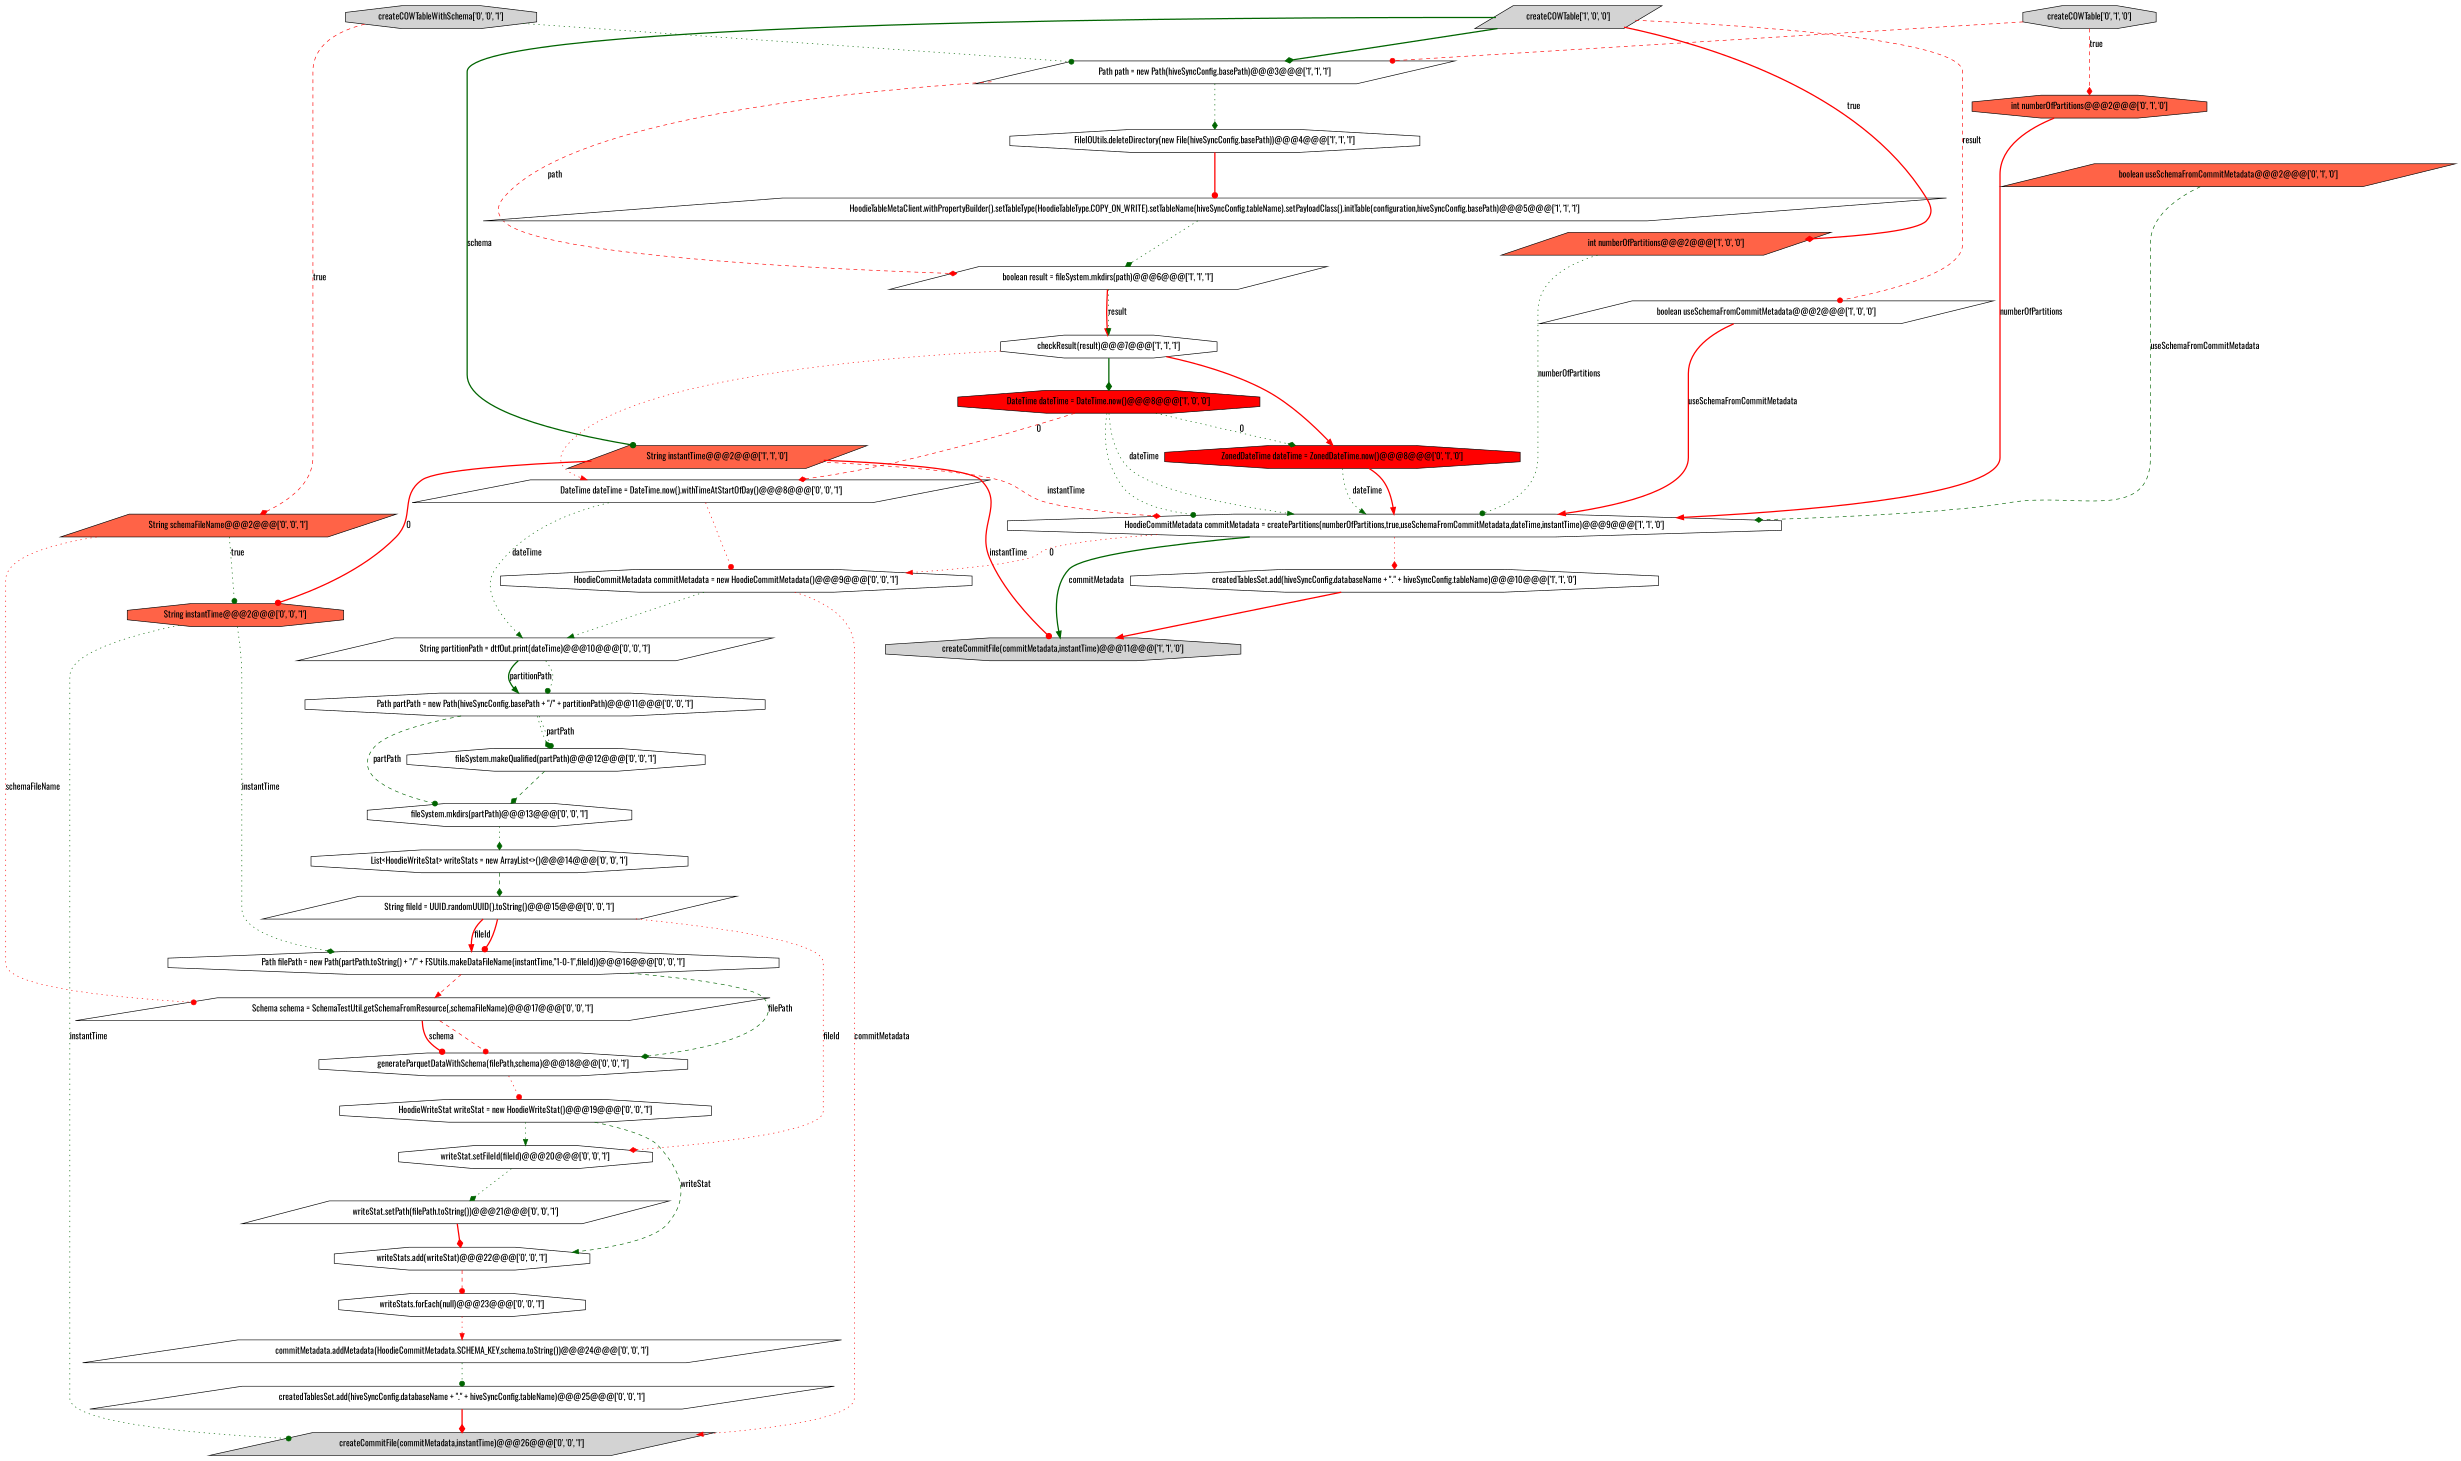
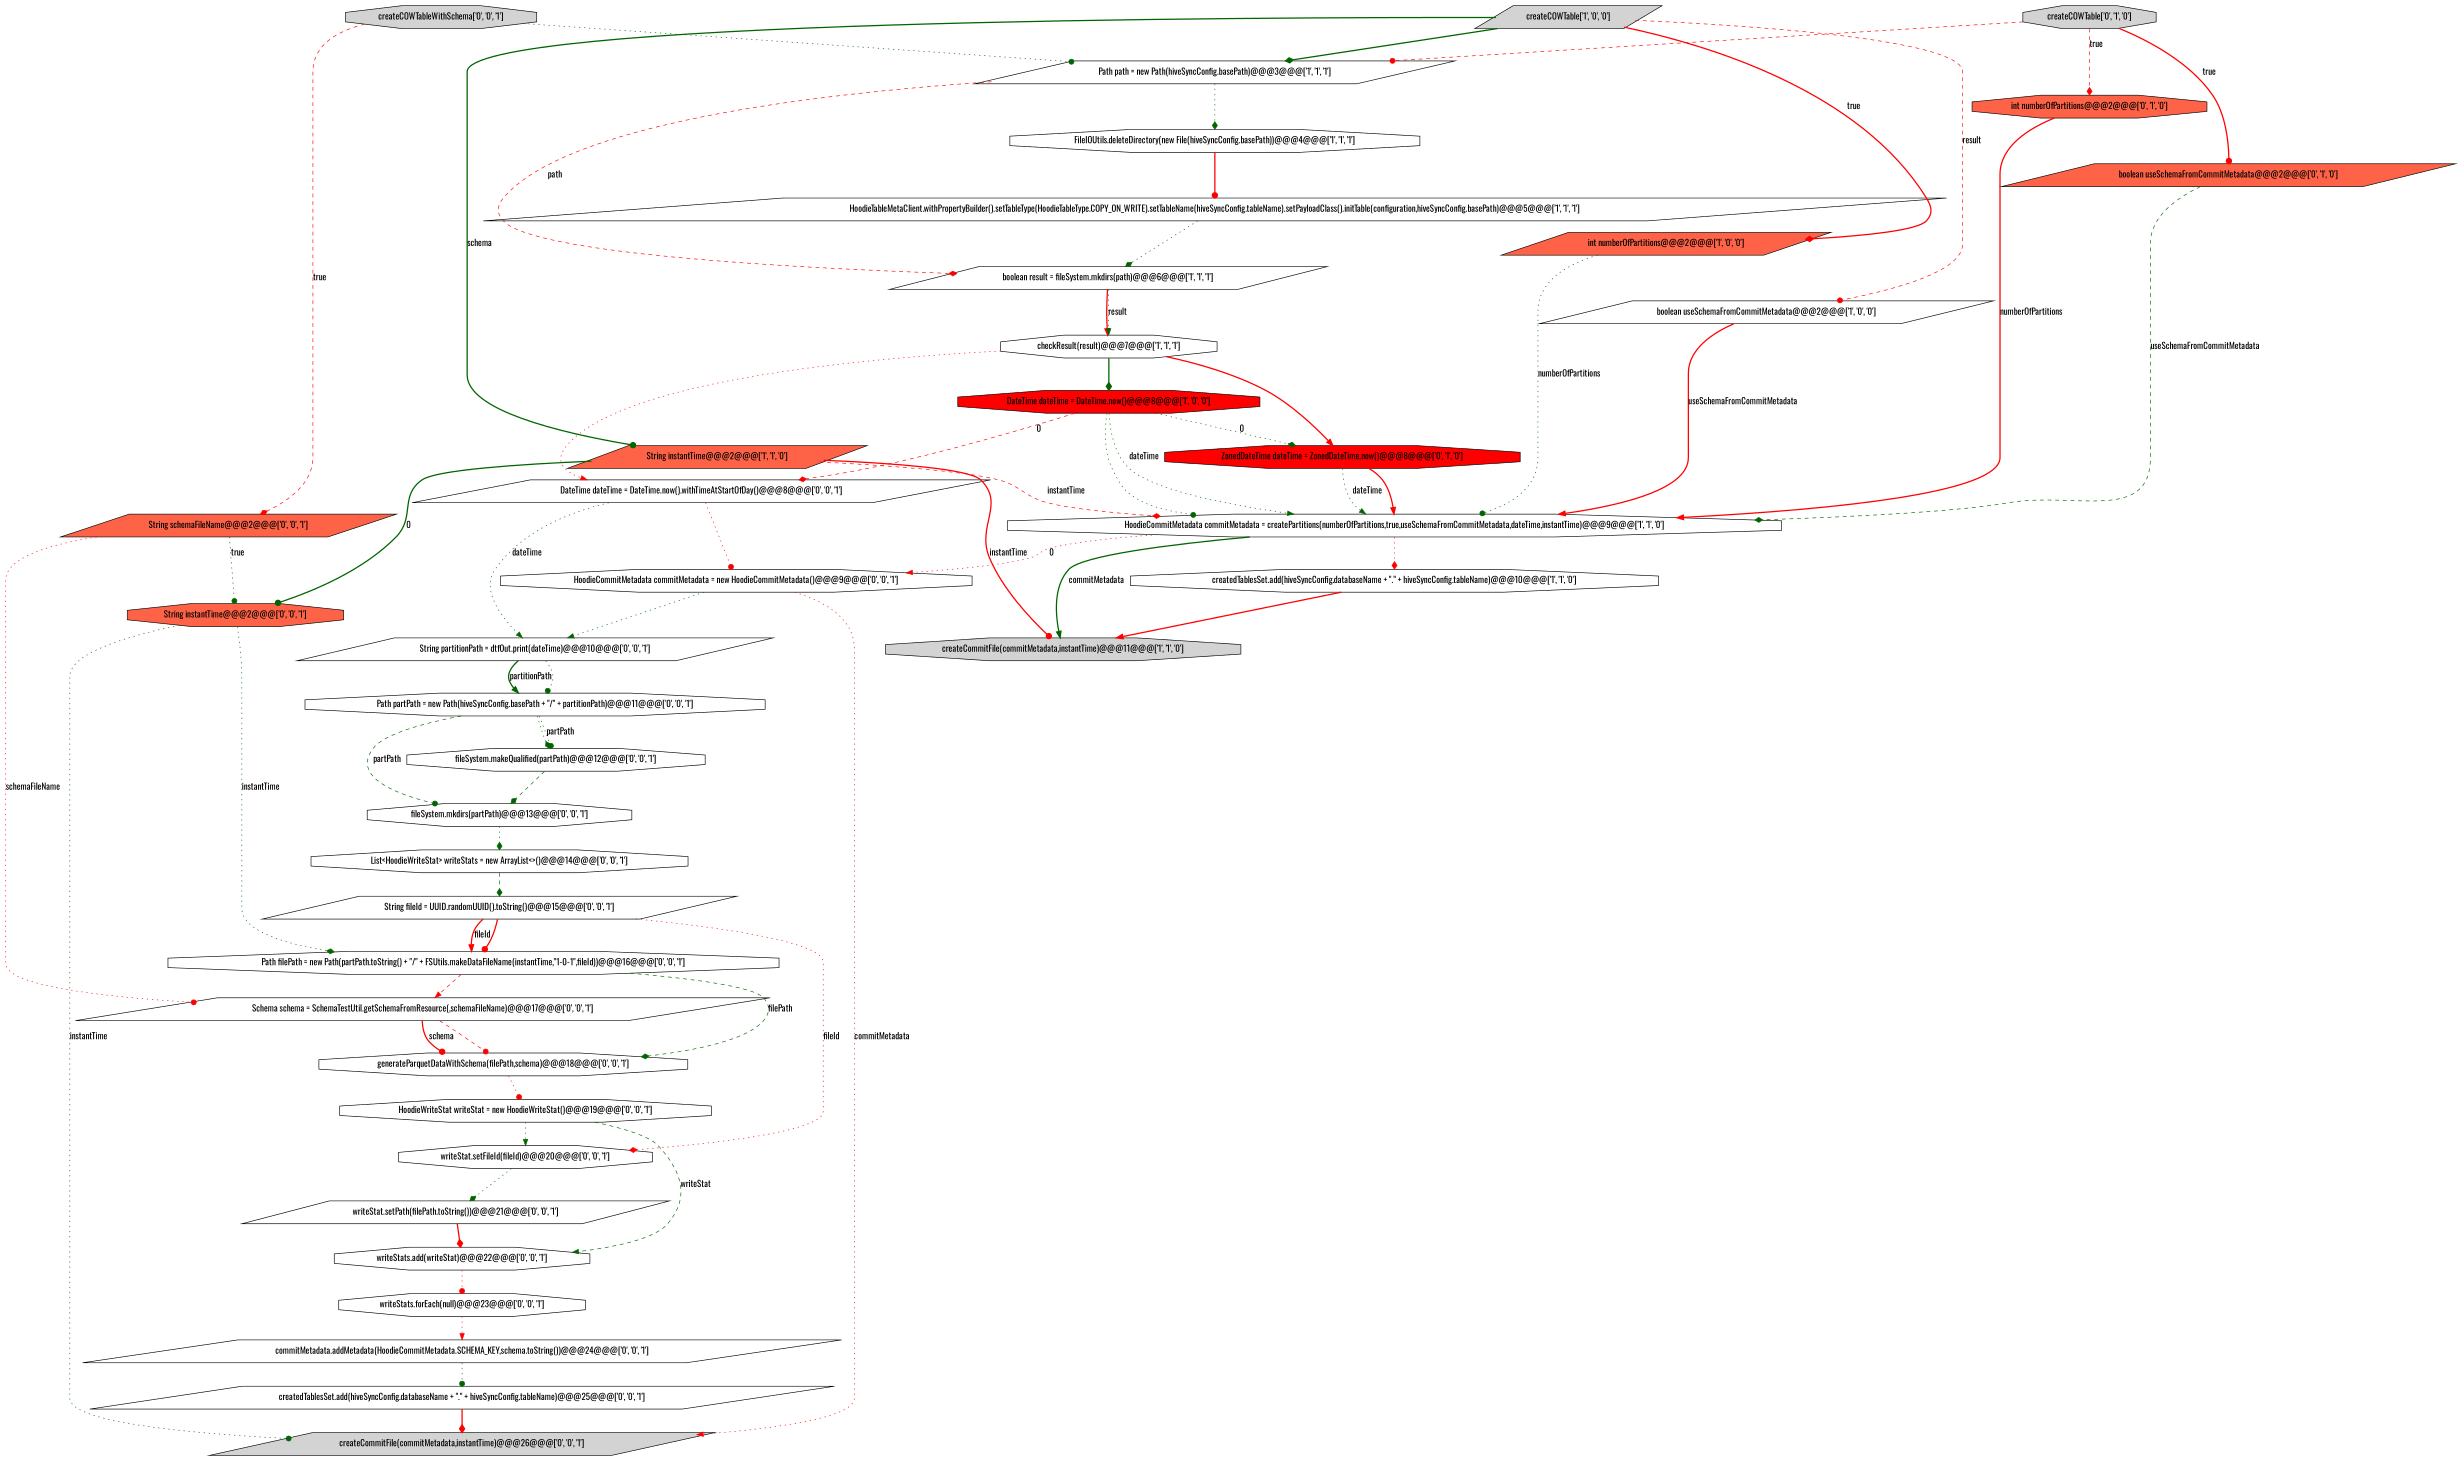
  digraph {
    fontname=Oswald
    node [fillcolor=white fontname=Oswald shape=octagon style=filled]
    edge [arrowhead=dot color=red fontname=Oswald style=dotted]
    n1 [fillcolor=tomato label="String schemaFileName@@@2@@@['0', '0', '1']" shape=parallelogram]
    n2 [label="Schema schema = SchemaTestUtil.getSchemaFromResource(,schemaFileName)@@@17@@@['0', '0', '1']" shape=parallelogram]
    n3 [fillcolor=tomato label="String instantTime@@@2@@@['0', '0', '1']"]
    n4 [label="generateParquetDataWithSchema(filePath,schema)@@@18@@@['0', '0', '1']"]
    n5 [label="Path path = new Path(hiveSyncConfig.basePath)@@@3@@@['1', '1', '1']" shape=parallelogram]
    n6 [label="boolean result = fileSystem.mkdirs(path)@@@6@@@['1', '1', '1']" shape=parallelogram]
    n7 [label="FileIOUtils.deleteDirectory(new File(hiveSyncConfig.basePath))@@@4@@@['1', '1', '1']"]
    n8 [label="checkResult(result)@@@7@@@['1', '1', '1']"]
    n9 [label="HoodieTableMetaClient.withPropertyBuilder().setTableType(HoodieTableType.COPY_ON_WRITE).setTableName(hiveSyncConfig.tableName).setPayloadClass().initTable(configuration,hiveSyncConfig.basePath)@@@5@@@['1', '1', '1']" shape=parallelogram]
    n10 [label="Path partPath = new Path(hiveSyncConfig.basePath + \"/\" + partitionPath)@@@11@@@['0', '0', '1']"]
    n11 [label="fileSystem.mkdirs(partPath)@@@13@@@['0', '0', '1']"]
    n12 [label="fileSystem.makeQualified(partPath)@@@12@@@['0', '0', '1']"]
    n13 [label="List<HoodieWriteStat> writeStats = new ArrayList<>()@@@14@@@['0', '0', '1']"]
    n14 [label="createdTablesSet.add(hiveSyncConfig.databaseName + \".\" + hiveSyncConfig.tableName)@@@10@@@['1', '1', '0']"]
    n15 [fillcolor=lightgray label="createCommitFile(commitMetadata,instantTime)@@@11@@@['1', '1', '0']"]
    n16 [label="String fileId = UUID.randomUUID().toString()@@@15@@@['0', '0', '1']" shape=parallelogram]
    n17 [label="createdTablesSet.add(hiveSyncConfig.databaseName + \".\" + hiveSyncConfig.tableName)@@@25@@@['0', '0', '1']" shape=parallelogram]
    n18 [fillcolor=lightgray label="createCommitFile(commitMetadata,instantTime)@@@26@@@['0', '0', '1']" shape=parallelogram]
    n19 [fillcolor=tomato label="String instantTime@@@2@@@['1', '1', '0']" shape=parallelogram]
    n20 [label="HoodieCommitMetadata commitMetadata = createPartitions(numberOfPartitions,true,useSchemaFromCommitMetadata,dateTime,instantTime)@@@9@@@['1', '1', '0']"]
    n21 [label="HoodieCommitMetadata commitMetadata = new HoodieCommitMetadata()@@@9@@@['0', '0', '1']"]
    n22 [label="Path filePath = new Path(partPath.toString() + \"/\" + FSUtils.makeDataFileName(instantTime,\"1-0-1\",fileId))@@@16@@@['0', '0', '1']"]
    n23 [label="DateTime dateTime = DateTime.now().withTimeAtStartOfDay()@@@8@@@['0', '0', '1']" shape=parallelogram]
    n24 [label="String partitionPath = dtfOut.print(dateTime)@@@10@@@['0', '0', '1']" shape=parallelogram]
    n25 [fillcolor=lightgray label="createCOWTableWithSchema['0', '0', '1']"]
    n26 [label="writeStats.add(writeStat)@@@22@@@['0', '0', '1']"]
    n27 [label="writeStats.forEach(null)@@@23@@@['0', '0', '1']"]
    n28 [label="commitMetadata.addMetadata(HoodieCommitMetadata.SCHEMA_KEY,schema.toString())@@@24@@@['0', '0', '1']" shape=parallelogram]
    n29 [fillcolor=tomato label="int numberOfPartitions@@@2@@@['0', '1', '0']"]
    n30 [label="HoodieWriteStat writeStat = new HoodieWriteStat()@@@19@@@['0', '0', '1']"]
    n31 [fillcolor=tomato label="int numberOfPartitions@@@2@@@['1', '0', '0']" shape=parallelogram]
    n32 [fillcolor=red label="ZonedDateTime dateTime = ZonedDateTime.now()@@@8@@@['0', '1', '0']"]
    n33 [fillcolor=red label="DateTime dateTime = DateTime.now()@@@8@@@['1', '0', '0']"]
    n34 [fillcolor=tomato label="boolean useSchemaFromCommitMetadata@@@2@@@['0', '1', '0']" shape=parallelogram]
    n35 [fillcolor=lightgray label="createCOWTable['1', '0', '0']" shape=parallelogram]
    n36 [label="boolean useSchemaFromCommitMetadata@@@2@@@['1', '0', '0']" shape=parallelogram]
    n37 [label="writeStat.setFileId(fileId)@@@20@@@['0', '0', '1']"]
    n38 [label="writeStat.setPath(filePath.toString())@@@21@@@['0', '0', '1']" shape=parallelogram]
    n39 [fillcolor=lightgray label="createCOWTable['0', '1', '0']"]
    n1 -> n2 [label=schemaFileName]
    n1 -> n3 [color=darkgreen label=true]
    n2 -> n4 [style=dashed]
    n2 -> n4 [label=schema style=bold]
    n3 -> n18 [color=darkgreen label=instantTime]
    n3 -> n22 [arrowhead=diamond color=darkgreen label=instantTime]
    n4 -> n30
    n5 -> n6 [arrowhead=diamond label=path style=dashed]
    n5 -> n7 [arrowhead=diamond color=darkgreen]
    n6 -> n8 [arrowhead=normal style=bold]
    n6 -> n8 [arrowhead=normal color=darkgreen label=result]
    n7 -> n9 [style=bold]
    n8 -> n23 [arrowhead=normal]
    n8 -> n32 [arrowhead=normal style=bold]
    n8 -> n33 [arrowhead=diamond color=darkgreen style=bold]
    n9 -> n6 [arrowhead=diamond color=darkgreen]
    n10 -> n11 [color=darkgreen label=partPath style=dashed]
    n10 -> n12 [arrowhead=diamond color=darkgreen]
    n10 -> n12 [color=darkgreen label=partPath]
    n11 -> n13 [arrowhead=diamond color=darkgreen]
    n12 -> n11 [arrowhead=diamond color=darkgreen style=dashed]
    n13 -> n16 [arrowhead=diamond color=darkgreen style=dashed]
    n14 -> n15 [arrowhead=normal style=bold]
    n16 -> n22 [arrowhead=normal label=fileId style=bold]
    n16 -> n22 [style=bold]
    n16 -> n37 [arrowhead=diamond label=fileId]
    n17 -> n18 [arrowhead=diamond style=bold]
-   n19 -> n3 [label=0 style=bold]
+   n19 -> n3 [color=darkgreen label=0 style=bold]
    n19 -> n15 [label=instantTime style=bold]
    n19 -> n20 [arrowhead=diamond label=instantTime style=dashed]
    n20 -> n14 [arrowhead=diamond]
    n20 -> n15 [arrowhead=normal color=darkgreen label=commitMetadata style=bold]
    n20 -> n21 [arrowhead=normal label=0]
    n21 -> n18 [arrowhead=normal label=commitMetadata]
    n21 -> n24 [arrowhead=normal color=darkgreen]
    n22 -> n2 [arrowhead=normal style=dashed]
    n22 -> n4 [arrowhead=diamond color=darkgreen label=filePath style=dashed]
    n23 -> n21
    n23 -> n24 [arrowhead=normal color=darkgreen label=dateTime]
    n24 -> n10 [arrowhead=normal color=darkgreen label=partitionPath style=bold]
    n24 -> n10 [color=darkgreen]
    n25 -> n1 [arrowhead=diamond label=true style=dashed]
    n25 -> n5 [color=darkgreen]
-   n26 -> n27 [style=dashed]
+   n26 -> n27
    n27 -> n28 [arrowhead=normal]
    n28 -> n17 [color=darkgreen]
    n29 -> n20 [arrowhead=normal label=numberOfPartitions style=bold]
    n30 -> n26 [arrowhead=normal color=darkgreen label=writeStat style=dashed]
    n30 -> n37 [arrowhead=normal color=darkgreen]
    n31 -> n20 [color=darkgreen label=numberOfPartitions]
    n32 -> n20 [arrowhead=normal color=darkgreen label=dateTime]
    n32 -> n20 [arrowhead=normal style=bold]
    n33 -> n20 [arrowhead=normal color=darkgreen label=dateTime]
    n33 -> n20 [color=darkgreen]
    n33 -> n23 [arrowhead=diamond label=0 style=dashed]
    n33 -> n32 [arrowhead=diamond color=darkgreen label=0]
    n34 -> n20 [arrowhead=diamond color=darkgreen label=useSchemaFromCommitMetadata style=dashed]
    n35 -> n5 [arrowhead=diamond color=darkgreen style=bold]
    n35 -> n19 [color=darkgreen label=schema style=bold]
    n35 -> n31 [arrowhead=diamond label=true style=bold]
    n35 -> n36 [label=result style=dashed]
    n36 -> n20 [arrowhead=normal label=useSchemaFromCommitMetadata style=bold]
    n37 -> n38 [arrowhead=diamond color=darkgreen]
    n38 -> n26 [arrowhead=diamond style=bold]
    n39 -> n5 [style=dashed]
    n39 -> n29 [arrowhead=diamond label=true style=dashed]
+   n39 -> n34 [label=true style=bold]
  }
